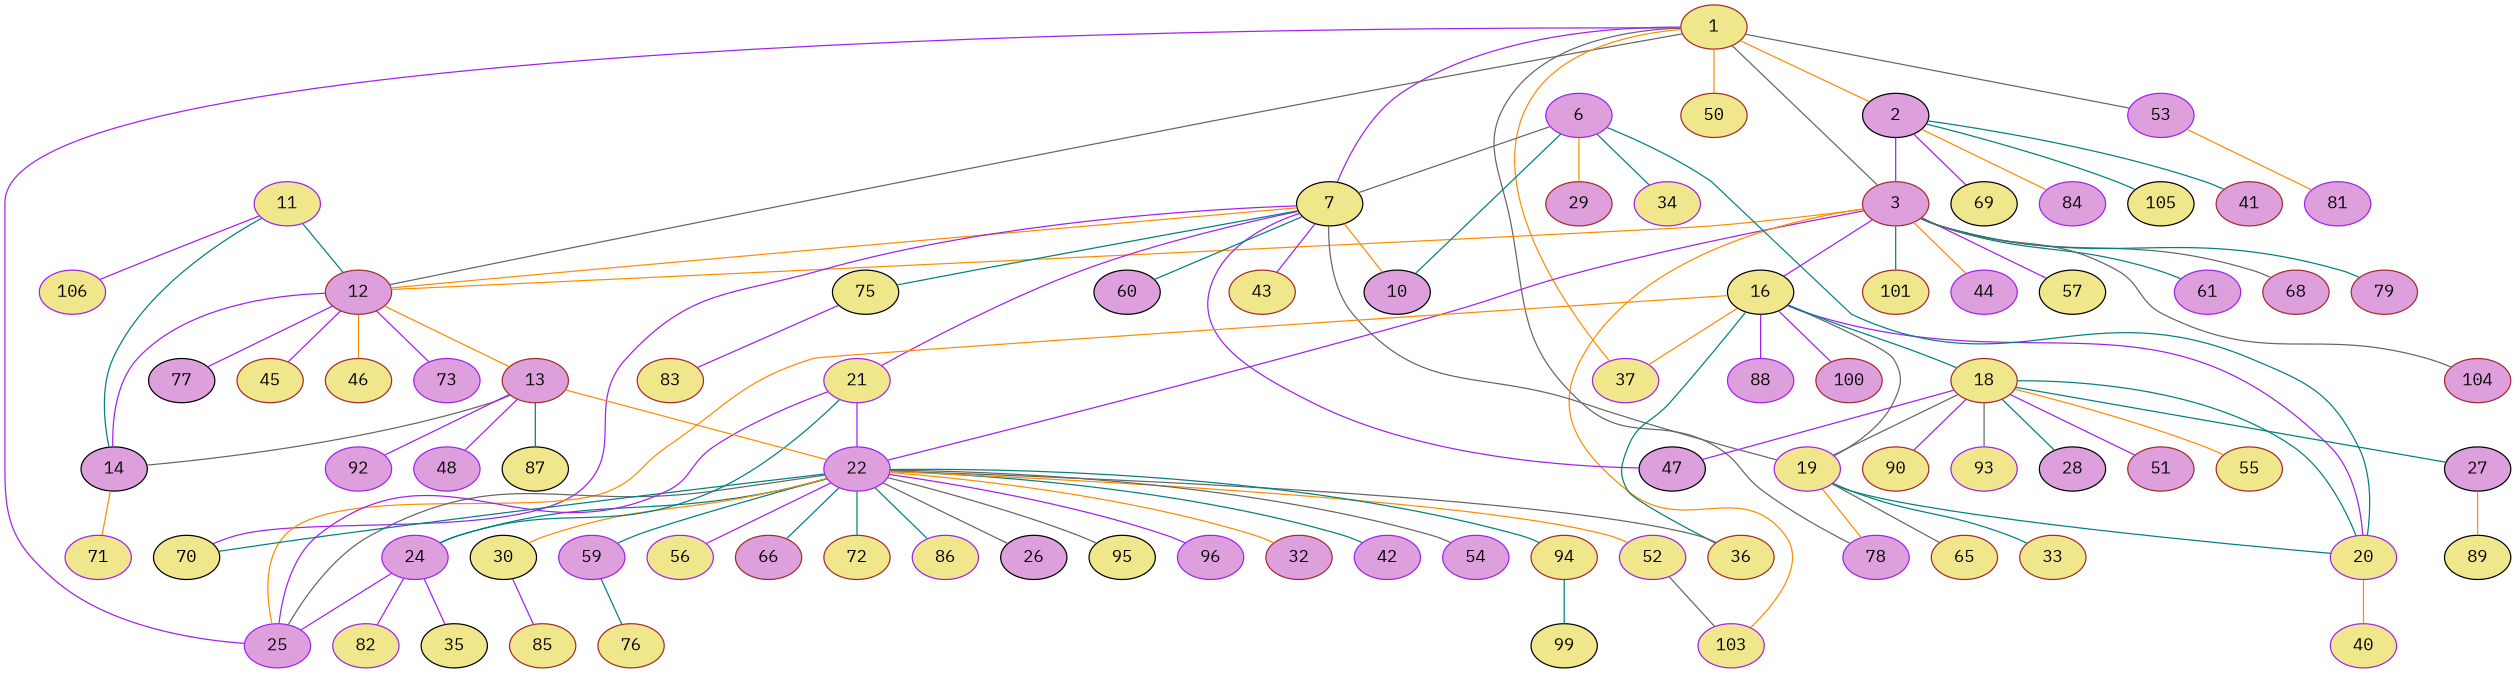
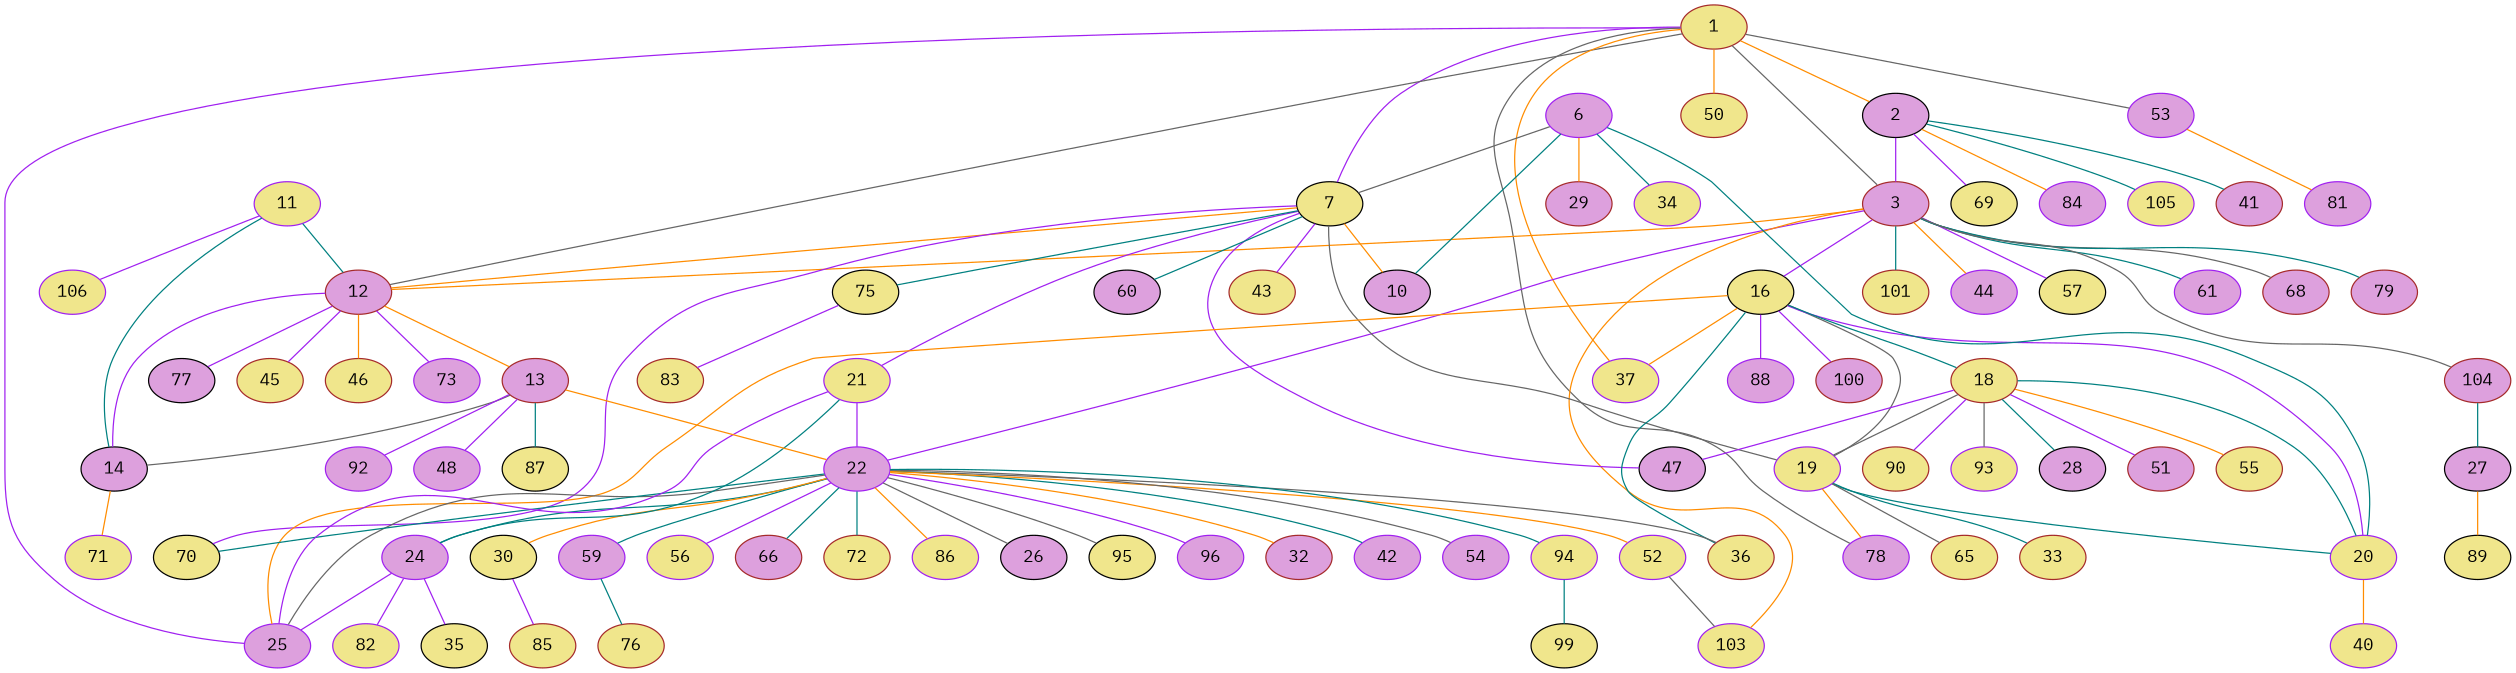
  graph {
    fontname="IBM Plex Mono"
    node [color=purple fillcolor=khaki fontname="IBM Plex Mono" style=filled]
    edge [color=purple fontname="IBM Plex Mono"]
    1 [color=brown super="+67"]
    2 [color=black fillcolor=plum super="+5"]
    3 [color=brown fillcolor=plum super="+4"]
    7 [color=black super="+8"]
    12 [color=brown fillcolor=plum super="+15"]
    25 [fillcolor=plum super="+38"]
    37
    53 [fillcolor=plum super="+74"]
    n9 [color=brown label=50]
    78 [fillcolor=plum]
    41 [color=brown fillcolor=plum super="+63"]
    69 [color=black]
    84 [fillcolor=plum]
-   105 [color=black]
+   105
    16 [color=black super="+17"]
    22 [fillcolor=plum super="+24"]
    44 [fillcolor=plum]
    57 [color=black]
    61 [fillcolor=plum]
    68 [color=brown fillcolor=plum]
    79 [color=brown fillcolor=plum]
    101 [color=brown]
    103
    104 [color=brown fillcolor=plum]
    10 [color=black fillcolor=plum]
    19 [super="+91"]
    21
    43 [color=brown]
    47 [color=black fillcolor=plum]
    60 [color=black fillcolor=plum]
    70 [color=black super="+97"]
    75 [color=black]
    13 [color=brown fillcolor=plum super="+39"]
    14 [color=black fillcolor=plum super="+49"]
    45 [color=brown]
    46 [color=brown]
    73 [fillcolor=plum]
    77 [color=black fillcolor=plum]
    81 [fillcolor=plum]
    59 [fillcolor=plum super="+98"]
    76 [color=brown]
    20 [super="+80"]
    18 [color=brown super="+50"]
    36 [color=brown]
    88 [fillcolor=plum]
    100 [color=brown fillcolor=plum]
    n47 [fillcolor=plum label=24 super="+64"]
    26 [color=black fillcolor=plum]
    30 [color=black]
    32 [color=brown fillcolor=plum]
    42 [fillcolor=plum]
    52
    54 [fillcolor=plum]
    56
    66 [color=brown fillcolor=plum]
    72 [color=brown]
    86
-   94 [color=brown]
+   94
    95 [color=black]
    96 [fillcolor=plum]
    6 [fillcolor=plum super="+9"]
    29 [color=brown fillcolor=plum]
    34
    40
    33 [color=brown]
    65 [color=brown]
    83 [color=brown]
    11 [super="+31"]
    106
    48 [fillcolor=plum]
    87 [color=black]
    92 [fillcolor=plum]
    71
    27 [color=black fillcolor=plum super="+102"]
    28 [color=black fillcolor=plum]
    51 [color=brown fillcolor=plum]
    55 [color=brown]
    90 [color=brown]
    93
    89 [color=black]
    35 [color=black]
    82
    85 [color=brown]
    99 [color=black]
    1 -- 2 [color=darkorange weight=2]
    1 -- 3 [color=gray40 weight=2]
    1 -- 7
    1 -- 12 [color=gray40]
    1 -- 25
    1 -- 37 [color=darkorange]
    1 -- 53 [color=gray40]
    1 -- n9 [color=darkorange]
    1 -- 78 [color=gray40]
    2 -- 3 [weight=4]
    2 -- 41 [color=teal]
    2 -- 69
    2 -- 84 [color=darkorange]
    2 -- 105 [color=teal]
    3 -- 12 [color=darkorange]
    3 -- 16
    3 -- 22
    3 -- 44 [color=darkorange]
    3 -- 57
    3 -- 61 [color=teal]
    3 -- 68 [color=gray40]
    3 -- 79 [color=teal]
    3 -- 101 [color=teal]
    3 -- 103 [color=darkorange]
    3 -- 104 [color=gray40]
    7 -- 12 [color=darkorange]
    7 -- 10 [color=darkorange weight=2]
    7 -- 19 [color=gray40]
    7 -- 21
    7 -- 43
    7 -- 47
    7 -- 60 [color=teal]
    7 -- 70
    7 -- 75 [color=teal]
    12 -- 13 [color=darkorange weight=2]
    12 -- 14 [weight=2]
    12 -- 45
    12 -- 46 [color=darkorange]
    12 -- 73
    12 -- 77
    53 -- 81 [color=darkorange]
    16 -- 25 [color=darkorange]
    16 -- 37 [color=darkorange]
    16 -- 19 [color=gray40 weight=2]
    16 -- 20 [weight=2]
    16 -- 18 [color=teal weight=2]
    16 -- 36 [color=teal]
    16 -- 88
    16 -- 100
    22 -- 25 [color=gray40 weight=2]
    22 -- 70 [color=teal]
    22 -- 59 [color=teal]
    22 -- 36 [color=gray40]
    22 -- n47 [color=teal weight=2]
    22 -- 26 [color=gray40]
    22 -- 30 [color=darkorange]
    22 -- 32 [color=darkorange]
    22 -- 42 [color=teal]
    22 -- 52 [color=darkorange]
    22 -- 54 [color=gray40]
    22 -- 56
    22 -- 66 [color=teal]
    22 -- 72 [color=teal]
-   22 -- 86 [color=teal]
+   22 -- 86 [color=darkorange]
    22 -- 94 [color=teal]
    22 -- 95 [color=gray40]
    22 -- 96
    19 -- 78 [color=darkorange]
    19 -- 20 [color=teal]
    19 -- 33 [color=teal]
    19 -- 65 [color=gray40]
    21 -- 25
    21 -- 22 [weight=2]
    21 -- n47 [color=teal]
    75 -- 83
    13 -- 22 [color=darkorange]
    13 -- 14 [color=gray40]
    13 -- 48
    13 -- 87 [color=teal]
    13 -- 92
    14 -- 71 [color=darkorange]
    59 -- 76 [color=teal]
    20 -- 40 [color=darkorange]
    18 -- 19 [color=gray40]
    18 -- 47
    18 -- 20 [color=teal]
-   18 -- 27 [color=teal]
+   104 -- 27 [color=teal]
    18 -- 28 [color=teal]
    18 -- 51
    18 -- 55 [color=darkorange]
    18 -- 90
    18 -- 93 [color=gray40]
    n47 -- 25
    n47 -- 35
    n47 -- 82
    30 -- 85
    52 -- 103 [color=gray40]
    94 -- 99 [color=teal]
    6 -- 7 [color=gray40 weight=4]
    6 -- 10 [color=teal weight=2]
    6 -- 20 [color=teal]
    6 -- 29 [color=darkorange]
    6 -- 34 [color=teal]
    11 -- 12 [color=teal weight=2]
    11 -- 14 [color=teal]
    11 -- 106
    27 -- 89 [color=darkorange]
  }
